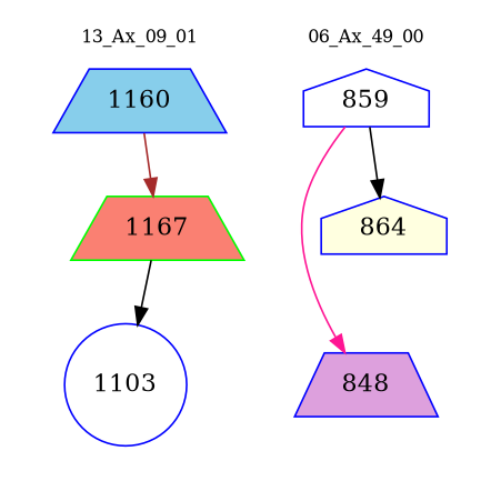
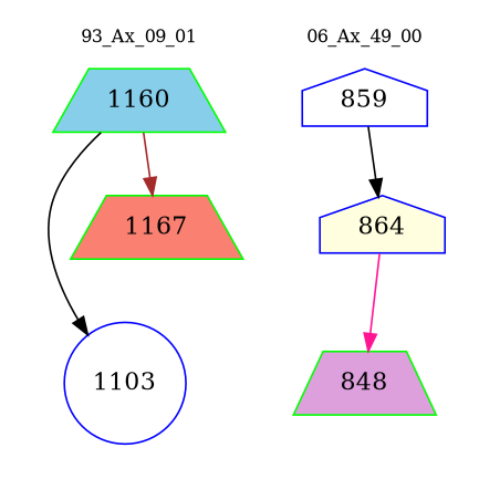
  digraph {
    node [color=blue fillcolor=white shape=trapezium style=filled]
    edge [color=black]
-   n1 [fillcolor=skyblue label=1160]
+   n1 [color=green fillcolor=skyblue label=1160]
    n2 [label=1103 shape=circle]
    n3 [color=green fillcolor=salmon label=1167]
    n4 [label=859 shape=house]
-   n5 [fillcolor=plum label=848]
+   n5 [color=green fillcolor=plum label=848]
    n6 [fillcolor=lightyellow label=864 shape=house]
    subgraph cluster_1 {
      color=white
      fontsize=10
-     label="13_Ax_09_01"
+     label="93_Ax_09_01"
      n1
      n2
      n3
    }
    subgraph cluster_2 {
      color=white
      fontsize=10
      label="06_Ax_49_00"
      n4
      n5
      n6
    }
-   n3 -> n2
+   n1 -> n2
    n1 -> n3 [color=brown]
-   n4 -> n5 [color=deeppink]
+   n6 -> n5 [color=deeppink]
    n4 -> n6
  }
